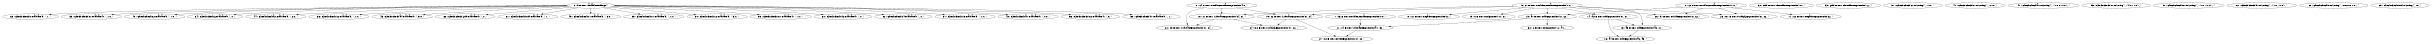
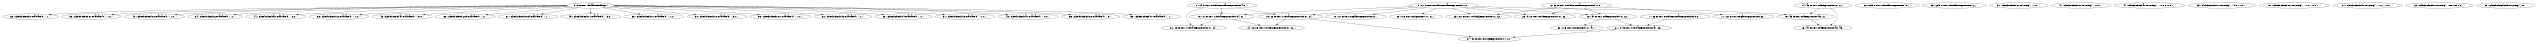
  digraph {
    "3 : b = new VariableBindings()"
    "63 : Check.check(x.evaluate(b, ), 1, )"
    "35 : Check.check(c1.evaluate(b, ), 1.0, )"
    "40 : Check.check(n2.evaluate(b, ), 1.0, )"
    "64 : Check.check(y.evaluate(b, ), 0, )"
    "44 : Check.check(a2.evaluate(b, ), 2.0, )"
    "36 : Check.check(c2.evaluate(b, ), 1.0, )"
    "46 : Check.check(a4.evaluate(b, ), 5.0, )"
    "68 : Check.check(y_id.evaluate(b, ), 0, )"
    "67 : Check.check(x_id.evaluate(b, ), 1, )"
    "49 : Check.check(s1.evaluate(b, ), 3.0, )"
    "39 : Check.check(n1.evaluate(b, ), 1.0, )"
    "50 : Check.check(s2.evaluate(b, ), 3.0, )"
    "55 : Check.check(m1.evaluate(b, ), 1.0, )"
    "60 : Check.check(d2.evaluate(b, ), 0, )"
    "52 : Check.check(s4.evaluate(b, ), 0, )"
    "51 : Check.check(s3.evaluate(b, ), 1.0, )"
    "43 : Check.check(a1.evaluate(b, ), 0.0, )"
    "56 : Check.check(m2.evaluate(b, ), 9, )"
    "59 : Check.check(d1.evaluate(b, ), 1, )"
    "5 : c1 = new DoubleConstantExpression(1.0, )"
    "18 : s1 = new SubtractExpression(c4, c1, )"
    "19 : s2 = new SubtractExpression(c1, c4, )"
    "10 : n1 = new NegationExpression(c1, )"
    "23 : m1 = new MultiplyExpression(c1, c2, )"
    "26 : d1 = new DivideExpression(c1, c2, )"
    "13 : a1 = new AddExpression(c1, c2, )"
    "29 : x = new Assignment(\"x\", c1, )"
    "14 : a2 = new AddExpression(c1, c1, )"
    "15 : a3 = new AddExpression(a2, c1, )"
    "20 : s3 = new SubtractExpression(s1, c4, )"
    "24 : m2 = new MultiplyExpression(s1, s2, )"
    "27 : d2 = new DivideExpression(s4, s2, )"
    "21 : s4 = new SubtractExpression(a1, c3, )"
    "30 : y = new Assignment(\"y\", a1, )"
    "16 : a4 = new AddExpression(a2, a3, )"
    "6 : c2 = new DoubleConstantExpression(-1.0, )"
    "11 : n2 = new NegationExpression(c2, )"
    "7 : c3 = new DoubleConstantExpression(0.0, )"
    "8 : c4 = new DoubleConstantExpression(4.0, )"
    "32 : x_id = new IdentifierExpression(\"x\", )"
    "33 : y_id = new IdentifierExpression(\"y\", )"
    "37 : Check.check(c1.toString(), \"1.0\", )"
    "41 : Check.check(n1.toString(), \"-1.0\", )"
    "47 : Check.check(a1.toString(), \"(1.0 + -1.0)\", )"
    "53 : Check.check(s1.toString(), \"(4.0 - 1.0)\", )"
    "57 : Check.check(m1.toString(), \"(1.0 * -1.0)\", )"
    "61 : Check.check(d1.toString(), \"(1.0 / -1.0)\", )"
    "65 : Check.check(x.toString(), \"set x = 1.0\", )"
    "69 : Check.check(x_id.toString(), \"x\", )"
    "3 : b = new VariableBindings()" -> "63 : Check.check(x.evaluate(b, ), 1, )"
    "3 : b = new VariableBindings()" -> "35 : Check.check(c1.evaluate(b, ), 1.0, )"
    "3 : b = new VariableBindings()" -> "40 : Check.check(n2.evaluate(b, ), 1.0, )"
    "3 : b = new VariableBindings()" -> "64 : Check.check(y.evaluate(b, ), 0, )"
    "3 : b = new VariableBindings()" -> "44 : Check.check(a2.evaluate(b, ), 2.0, )"
    "3 : b = new VariableBindings()" -> "36 : Check.check(c2.evaluate(b, ), 1.0, )"
    "3 : b = new VariableBindings()" -> "46 : Check.check(a4.evaluate(b, ), 5.0, )"
    "3 : b = new VariableBindings()" -> "68 : Check.check(y_id.evaluate(b, ), 0, )"
    "3 : b = new VariableBindings()" -> "67 : Check.check(x_id.evaluate(b, ), 1, )"
    "3 : b = new VariableBindings()" -> "49 : Check.check(s1.evaluate(b, ), 3.0, )"
    "3 : b = new VariableBindings()" -> "39 : Check.check(n1.evaluate(b, ), 1.0, )"
    "3 : b = new VariableBindings()" -> "50 : Check.check(s2.evaluate(b, ), 3.0, )"
    "3 : b = new VariableBindings()" -> "55 : Check.check(m1.evaluate(b, ), 1.0, )"
    "3 : b = new VariableBindings()" -> "60 : Check.check(d2.evaluate(b, ), 0, )"
    "3 : b = new VariableBindings()" -> "52 : Check.check(s4.evaluate(b, ), 0, )"
    "3 : b = new VariableBindings()" -> "51 : Check.check(s3.evaluate(b, ), 1.0, )"
    "3 : b = new VariableBindings()" -> "43 : Check.check(a1.evaluate(b, ), 0.0, )"
    "3 : b = new VariableBindings()" -> "56 : Check.check(m2.evaluate(b, ), 9, )"
    "3 : b = new VariableBindings()" -> "59 : Check.check(d1.evaluate(b, ), 1, )"
    "5 : c1 = new DoubleConstantExpression(1.0, )" -> "18 : s1 = new SubtractExpression(c4, c1, )"
    "5 : c1 = new DoubleConstantExpression(1.0, )" -> "19 : s2 = new SubtractExpression(c1, c4, )"
    "5 : c1 = new DoubleConstantExpression(1.0, )" -> "10 : n1 = new NegationExpression(c1, )"
    "5 : c1 = new DoubleConstantExpression(1.0, )" -> "23 : m1 = new MultiplyExpression(c1, c2, )"
    "5 : c1 = new DoubleConstantExpression(1.0, )" -> "26 : d1 = new DivideExpression(c1, c2, )"
    "5 : c1 = new DoubleConstantExpression(1.0, )" -> "13 : a1 = new AddExpression(c1, c2, )"
    "5 : c1 = new DoubleConstantExpression(1.0, )" -> "29 : x = new Assignment(\"x\", c1, )"
-   "5 : c1 = new DoubleConstantExpression(1.0, )" -> "14 : a2 = new AddExpression(c1, c1, )"
    "5 : c1 = new DoubleConstantExpression(1.0, )" -> "15 : a3 = new AddExpression(a2, c1, )"
    "18 : s1 = new SubtractExpression(c4, c1, )" -> "20 : s3 = new SubtractExpression(s1, c4, )"
    "18 : s1 = new SubtractExpression(c4, c1, )" -> "24 : m2 = new MultiplyExpression(s1, s2, )"
    "19 : s2 = new SubtractExpression(c1, c4, )" -> "24 : m2 = new MultiplyExpression(s1, s2, )"
    "19 : s2 = new SubtractExpression(c1, c4, )" -> "27 : d2 = new DivideExpression(s4, s2, )"
    "13 : a1 = new AddExpression(c1, c2, )" -> "21 : s4 = new SubtractExpression(a1, c3, )"
    "13 : a1 = new AddExpression(c1, c2, )" -> "30 : y = new Assignment(\"y\", a1, )"
    "14 : a2 = new AddExpression(c1, c1, )" -> "15 : a3 = new AddExpression(a2, c1, )"
    "14 : a2 = new AddExpression(c1, c1, )" -> "16 : a4 = new AddExpression(a2, a3, )"
    "15 : a3 = new AddExpression(a2, c1, )" -> "16 : a4 = new AddExpression(a2, a3, )"
    "21 : s4 = new SubtractExpression(a1, c3, )" -> "27 : d2 = new DivideExpression(s4, s2, )"
    "6 : c2 = new DoubleConstantExpression(-1.0, )" -> "23 : m1 = new MultiplyExpression(c1, c2, )"
    "6 : c2 = new DoubleConstantExpression(-1.0, )" -> "26 : d1 = new DivideExpression(c1, c2, )"
    "6 : c2 = new DoubleConstantExpression(-1.0, )" -> "13 : a1 = new AddExpression(c1, c2, )"
    "6 : c2 = new DoubleConstantExpression(-1.0, )" -> "11 : n2 = new NegationExpression(c2, )"
    "7 : c3 = new DoubleConstantExpression(0.0, )" -> "21 : s4 = new SubtractExpression(a1, c3, )"
    "8 : c4 = new DoubleConstantExpression(4.0, )" -> "18 : s1 = new SubtractExpression(c4, c1, )"
    "8 : c4 = new DoubleConstantExpression(4.0, )" -> "19 : s2 = new SubtractExpression(c1, c4, )"
    "8 : c4 = new DoubleConstantExpression(4.0, )" -> "20 : s3 = new SubtractExpression(s1, c4, )"
  }
